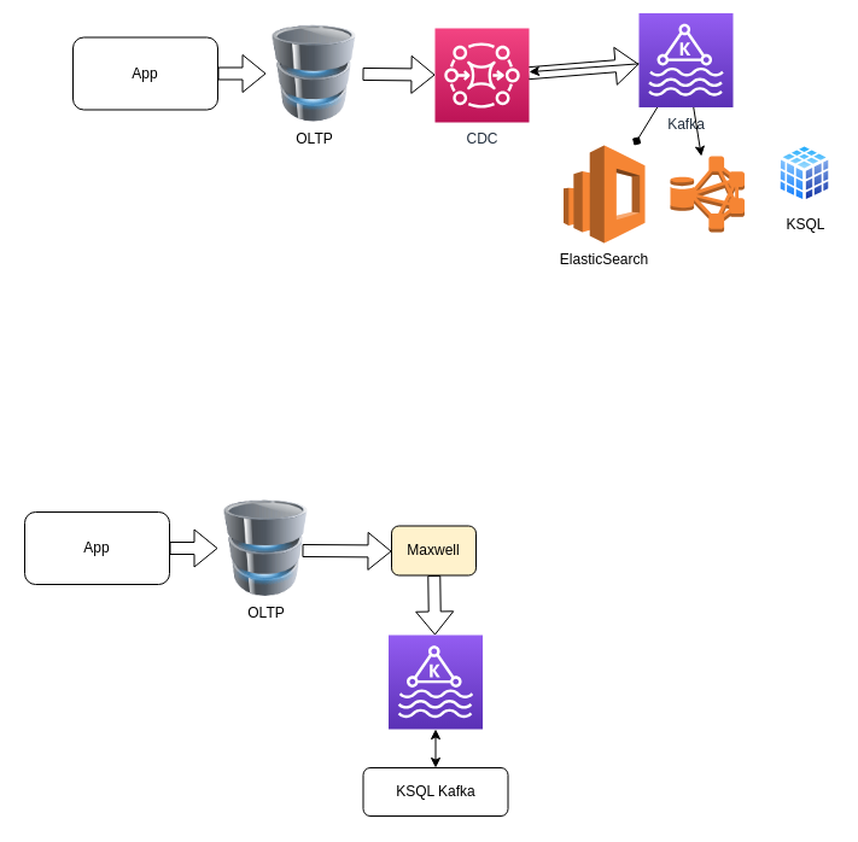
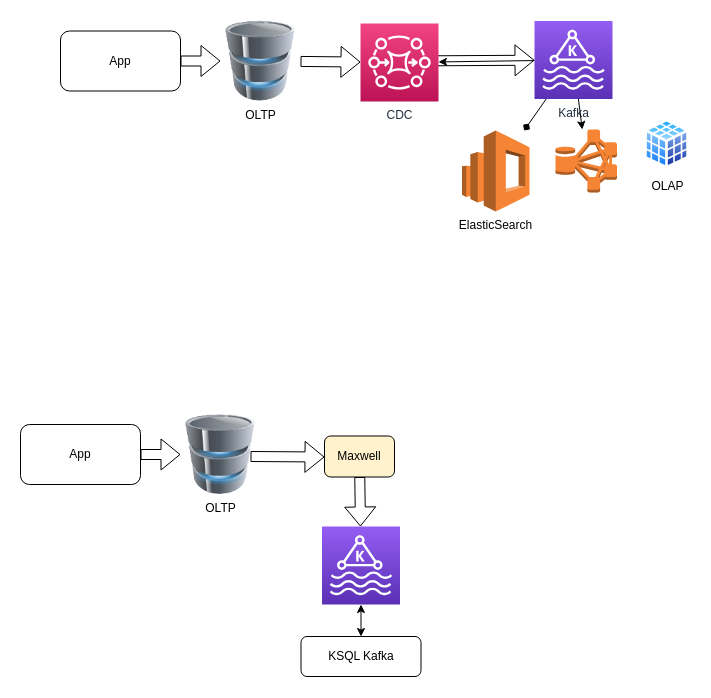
  <mxCell id="0" />
  <mxCell id="1" parent="0" />
  <mxCell id="2" value="App" style="rounded=1;whiteSpace=wrap;html=1;" parent="1" vertex="1"><mxGeometry x="60" y="30.5" width="120" height="60" as="geometry" /></mxCell>
- <mxCell id="3" value="Kafka" style="outlineConnect=0;fontColor=#232F3E;gradientColor=#945DF2;gradientDirection=north;fillColor=#5A30B5;strokeColor=#ffffff;dashed=0;verticalLabelPosition=bottom;verticalAlign=top;align=center;html=1;fontSize=12;fontStyle=0;aspect=fixed;shape=mxgraph.aws4.resourceIcon;resIcon=mxgraph.aws4.managed_streaming_for_kafka;" parent="1" vertex="1"><mxGeometry x="529" y="10.5" width="78" height="78" as="geometry" /></mxCell>
- <mxCell id="4" value="ElasticSearch" style="outlineConnect=0;dashed=0;verticalLabelPosition=bottom;verticalAlign=top;align=center;html=1;shape=mxgraph.aws3.elasticsearch_service;fillColor=#F58534;gradientColor=none;" parent="1" vertex="1"><mxGeometry x="466.5" y="120" width="67.5" height="81" as="geometry" /></mxCell>
+ <mxCell id="3" value="Kafka" style="outlineConnect=0;fontColor=#232F3E;gradientColor=#945DF2;gradientDirection=north;fillColor=#5A30B5;strokeColor=#ffffff;dashed=0;verticalLabelPosition=bottom;verticalAlign=top;align=center;html=1;fontSize=12;fontStyle=0;aspect=fixed;shape=mxgraph.aws4.resourceIcon;resIcon=mxgraph.aws4.managed_streaming_for_kafka;" parent="1" vertex="1"><mxGeometry x="534" y="20.5" width="78" height="78" as="geometry" /></mxCell>
+ <mxCell id="4" value="ElasticSearch" style="outlineConnect=0;dashed=0;verticalLabelPosition=bottom;verticalAlign=top;align=center;html=1;shape=mxgraph.aws3.elasticsearch_service;fillColor=#F58534;gradientColor=none;" parent="1" vertex="1"><mxGeometry x="461.5" y="130" width="67.5" height="81" as="geometry" /></mxCell>
  <mxCell id="5" value="" style="outlineConnect=0;dashed=0;verticalLabelPosition=bottom;verticalAlign=top;align=center;html=1;shape=mxgraph.aws3.hdfs_cluster;fillColor=#F58534;gradientColor=none;" parent="1" vertex="1"><mxGeometry x="555" y="129" width="61.5" height="63" as="geometry" /></mxCell>
- <mxCell id="6" value="KSQL" style="aspect=fixed;perimeter=ellipsePerimeter;html=1;align=center;shadow=0;dashed=0;spacingTop=3;image;image=img/lib/active_directory/database_cube.svg;" parent="1" vertex="1"><mxGeometry x="644" y="118.5" width="45" height="50" as="geometry" /></mxCell>
+ <mxCell id="6" value="OLAP" style="aspect=fixed;perimeter=ellipsePerimeter;html=1;align=center;shadow=0;dashed=0;spacingTop=3;image;image=img/lib/active_directory/database_cube.svg;" parent="1" vertex="1"><mxGeometry x="644" y="118.5" width="45" height="50" as="geometry" /></mxCell>
  <mxCell id="7" value="" style="shape=flexArrow;endArrow=classic;html=1;" parent="1" target="3" edge="1"><mxGeometry width="50" height="50" relative="1" as="geometry"><mxPoint x="436.5" y="60.273" as="sourcePoint" /><mxPoint x="526.5" y="-14" as="targetPoint" /></mxGeometry></mxCell>
  <mxCell id="8" value="" style="endArrow=diamond;html=1;" parent="1" source="3" target="4" edge="1"><mxGeometry width="50" height="50" relative="1" as="geometry"><mxPoint x="373" y="100.5" as="sourcePoint" /><mxPoint x="423" y="50.5" as="targetPoint" /></mxGeometry></mxCell>
  <mxCell id="9" value="" style="endArrow=classic;html=1;" parent="1" source="3" target="5" edge="1"><mxGeometry width="50" height="50" relative="1" as="geometry"><mxPoint x="463" y="290.5" as="sourcePoint" /><mxPoint x="513" y="240.5" as="targetPoint" /></mxGeometry></mxCell>
  <mxCell id="10" value="" style="endArrow=classic;html=1;" parent="1" source="3" target="13" edge="1"><mxGeometry width="50" height="50" relative="1" as="geometry"><mxPoint x="663" y="140.5" as="sourcePoint" /><mxPoint x="713" y="90.5" as="targetPoint" /></mxGeometry></mxCell>
  <mxCell id="11" value="OLTP" style="image;html=1;labelBackgroundColor=#ffffff;image=img/lib/clip_art/computers/Database_128x128.png" parent="1" vertex="1"><mxGeometry x="220" y="20.5" width="80" height="80" as="geometry" /></mxCell>
  <mxCell id="12" value="" style="shape=flexArrow;endArrow=classic;html=1;" parent="1" source="2" target="11" edge="1"><mxGeometry width="50" height="50" relative="1" as="geometry"><mxPoint x="340" y="26" as="sourcePoint" /><mxPoint x="390" y="-24" as="targetPoint" /></mxGeometry></mxCell>
  <mxCell id="13" value="CDC" style="outlineConnect=0;fontColor=#232F3E;gradientColor=#F34482;gradientDirection=north;fillColor=#BC1356;strokeColor=#ffffff;dashed=0;verticalLabelPosition=bottom;verticalAlign=top;align=center;html=1;fontSize=12;fontStyle=0;aspect=fixed;shape=mxgraph.aws4.resourceIcon;resIcon=mxgraph.aws4.mq;" parent="1" vertex="1"><mxGeometry x="360" y="23" width="78" height="78" as="geometry" /></mxCell>
  <mxCell id="14" value="" style="shape=flexArrow;endArrow=classic;html=1;" parent="1" source="11" target="13" edge="1"><mxGeometry width="50" height="50" relative="1" as="geometry"><mxPoint x="280" y="146" as="sourcePoint" /><mxPoint x="330" y="96" as="targetPoint" /></mxGeometry></mxCell>
  <mxCell id="15" value="" style="outlineConnect=0;fontColor=#232F3E;gradientColor=#945DF2;gradientDirection=north;fillColor=#5A30B5;strokeColor=#ffffff;dashed=0;verticalLabelPosition=bottom;verticalAlign=top;align=center;html=1;fontSize=12;fontStyle=0;aspect=fixed;shape=mxgraph.aws4.resourceIcon;resIcon=mxgraph.aws4.managed_streaming_for_kafka;" vertex="1" parent="1"><mxGeometry x="321.5" y="526" width="78" height="78" as="geometry" /></mxCell>
  <mxCell id="16" value="App" style="rounded=1;whiteSpace=wrap;html=1;" vertex="1" parent="1"><mxGeometry x="20" y="424" width="120" height="60" as="geometry" /></mxCell>
  <mxCell id="17" value="OLTP" style="image;html=1;labelBackgroundColor=#ffffff;image=img/lib/clip_art/computers/Database_128x128.png" vertex="1" parent="1"><mxGeometry x="180" y="414" width="80" height="80" as="geometry" /></mxCell>
  <mxCell id="18" value="" style="shape=flexArrow;endArrow=classic;html=1;" edge="1" parent="1" source="16" target="17"><mxGeometry width="50" height="50" relative="1" as="geometry"><mxPoint x="300" y="419.5" as="sourcePoint" /><mxPoint x="350" y="369.5" as="targetPoint" /></mxGeometry></mxCell>
  <mxCell id="19" value="" style="shape=flexArrow;endArrow=classic;html=1;" edge="1" parent="1" source="20" target="15"><mxGeometry width="50" height="50" relative="1" as="geometry"><mxPoint x="229" y="456" as="sourcePoint" /><mxPoint x="169" y="464" as="targetPoint" /></mxGeometry></mxCell>
  <mxCell id="20" value="Maxwell" style="rounded=1;whiteSpace=wrap;html=1;fillColor=#fff2cc;" vertex="1" parent="1"><mxGeometry x="324" y="435.5" width="70" height="41" as="geometry" /></mxCell>
  <mxCell id="21" value="" style="shape=flexArrow;endArrow=classic;html=1;entryX=0;entryY=0.513;entryDx=0;entryDy=0;entryPerimeter=0;" edge="1" parent="1" target="20"><mxGeometry width="50" height="50" relative="1" as="geometry"><mxPoint x="250" y="456" as="sourcePoint" /><mxPoint x="501" y="456" as="targetPoint" /></mxGeometry></mxCell>
  <mxCell id="22" value="KSQL Kafka" style="rounded=1;whiteSpace=wrap;html=1;" vertex="1" parent="1"><mxGeometry x="300.5" y="636" width="120" height="40" as="geometry" /></mxCell>
  <mxCell id="23" value="" style="endArrow=classic;startArrow=classic;html=1;" edge="1" parent="1" source="22" target="15"><mxGeometry width="50" height="50" relative="1" as="geometry"><mxPoint x="293" y="676" as="sourcePoint" /><mxPoint x="343" y="626" as="targetPoint" /></mxGeometry></mxCell>
